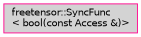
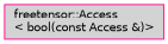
  digraph {
    rankdir=LR
-   n1 [color=deeppink fillcolor=lightgrey fontname=Helvetica fontsize=10 height=0.2 label="freetensor::SyncFunc\l\< bool(const Access &)\>" shape=box style=filled width=0.4]
+   n1 [color=deeppink fillcolor=lightgrey fontname=Helvetica fontsize=10 height=0.2 label="freetensor::Access\l\< bool(const Access &)\>" shape=box style=filled width=0.4]
  }
